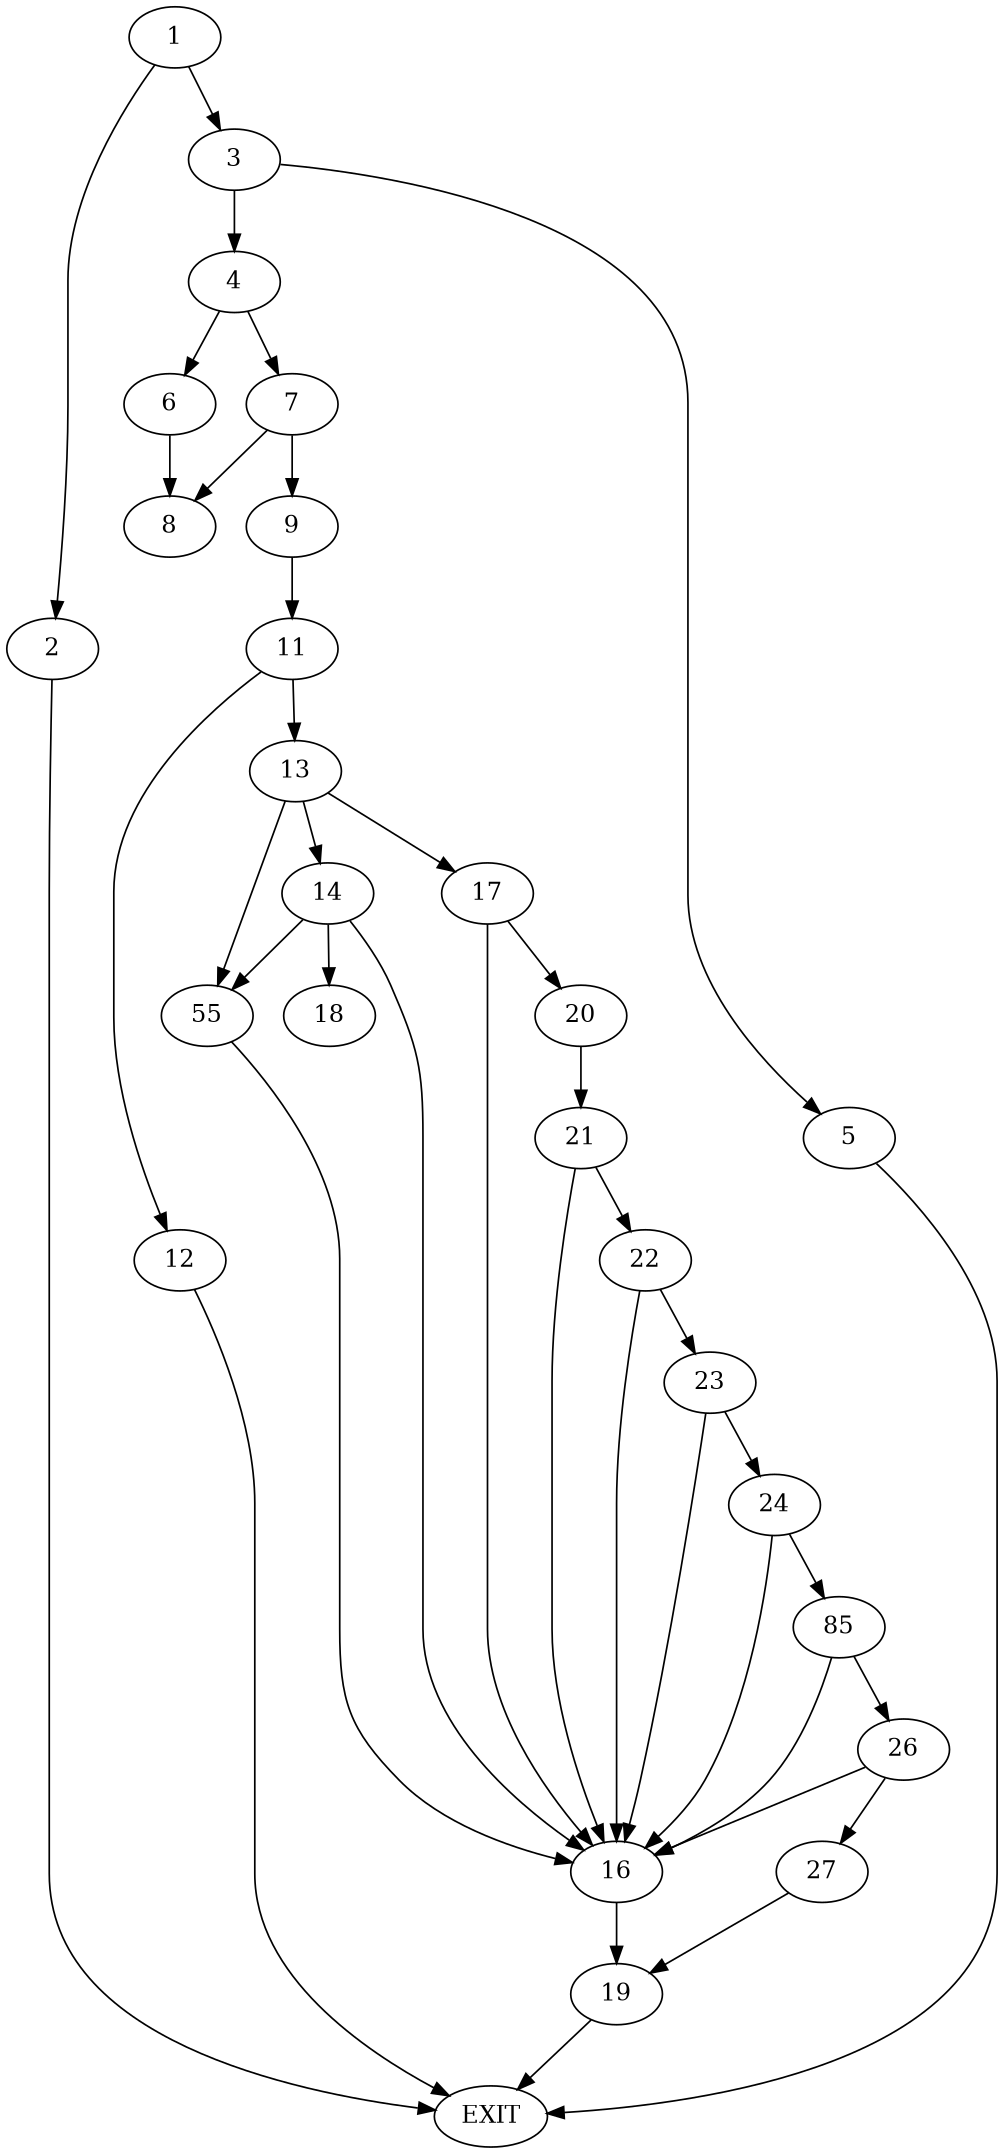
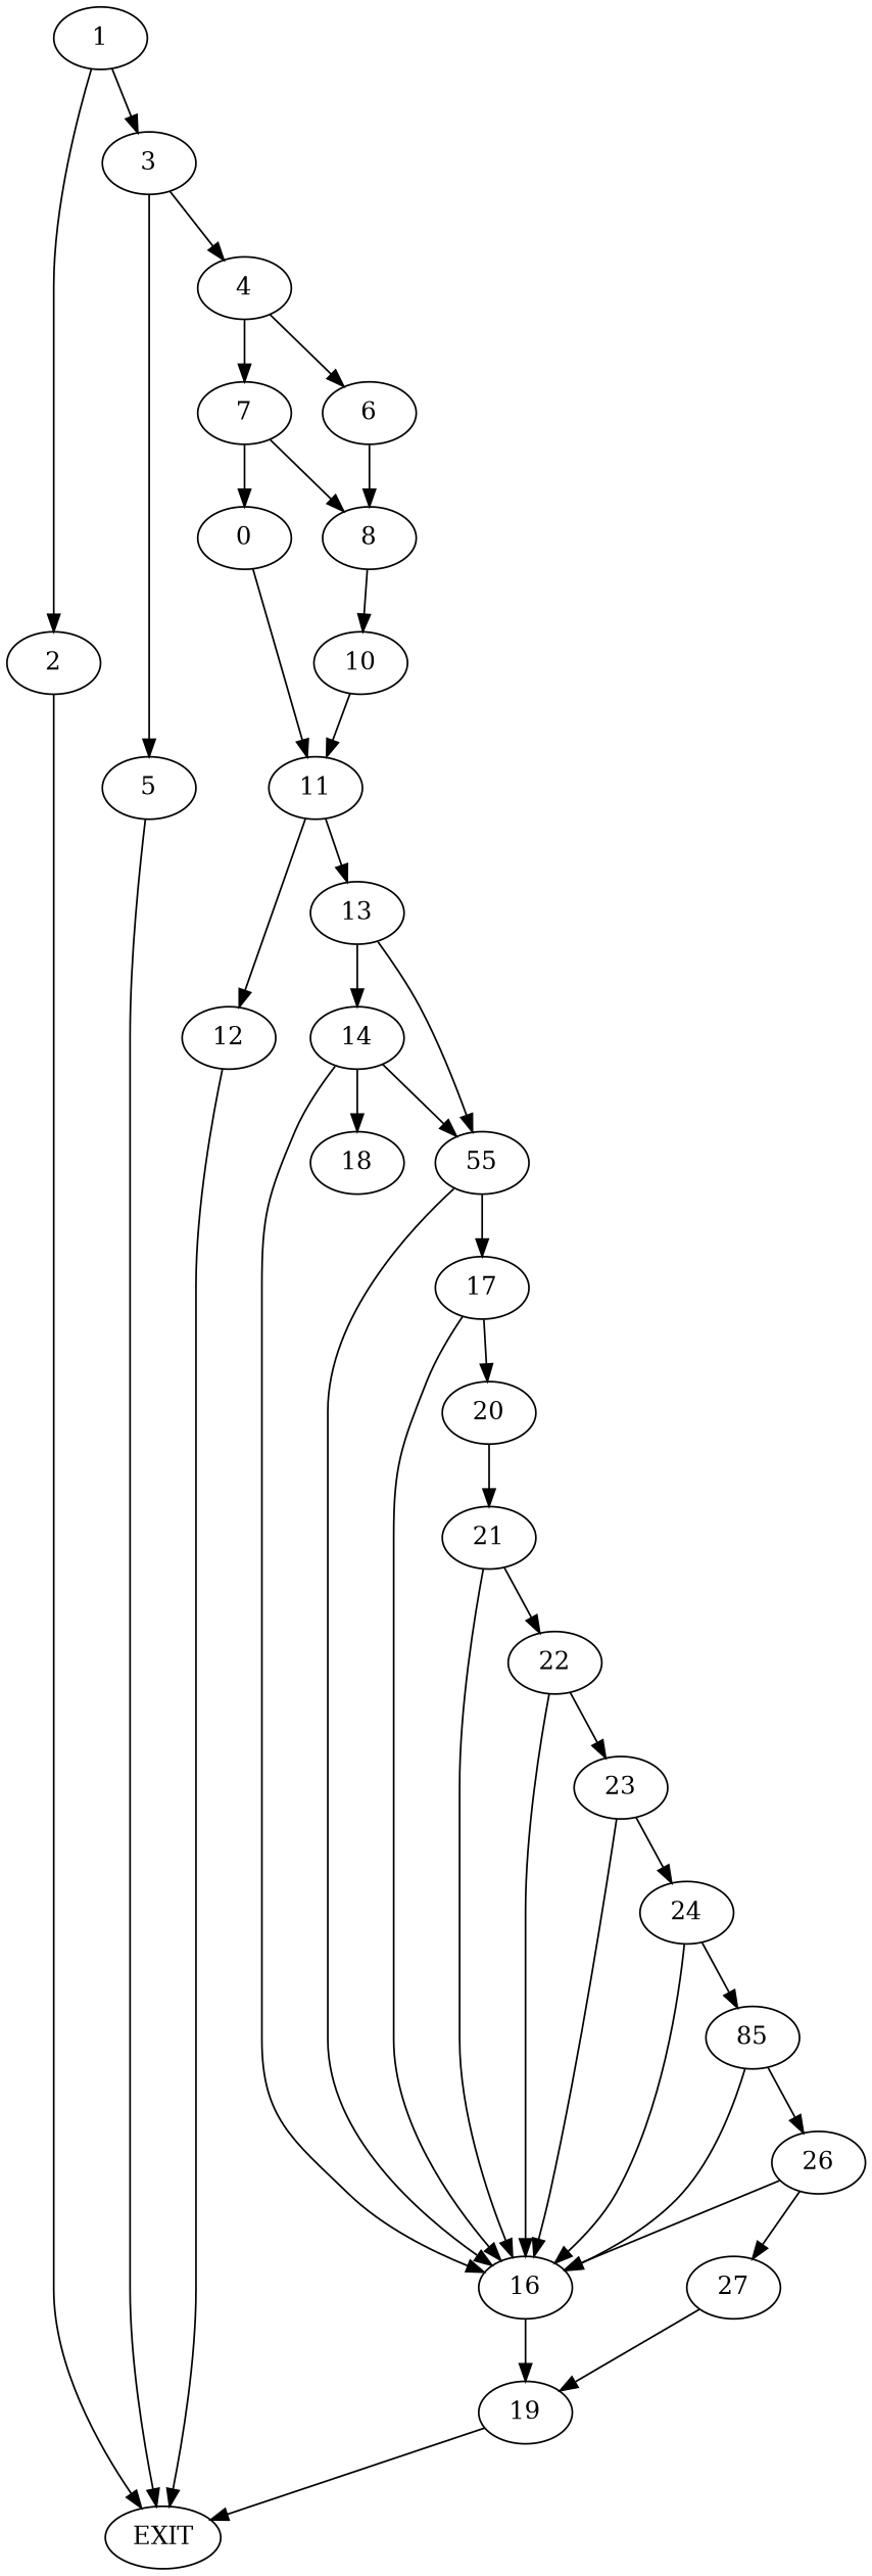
  digraph {
    1
    2
    3
    n4 [label=EXIT]
    4
    5
    6
    7
    8
-   9
+   9 [label=0]
+   10
    11
    12
    13
    14
    n16 [label=55]
    18
    16
    17
    19
    20
    21
    22
    23
    24
    n26 [label=85]
    26
    27
    1 -> 2
    1 -> 3
    2 -> n4
    3 -> 4
    3 -> 5
    4 -> 6
    4 -> 7
    5 -> n4
    6 -> 8
    7 -> 8
    7 -> 9
+   8 -> 10
    9 -> 11
+   10 -> 11
    11 -> 12
    11 -> 13
    12 -> n4
    13 -> 14
    13 -> n16
    14 -> n16
    14 -> 18
    14 -> 16
    n16 -> 16
-   13 -> 17
+   n16 -> 17
    16 -> 19
    17 -> 16
    17 -> 20
    19 -> n4
    20 -> 21
    21 -> 16
    21 -> 22
    22 -> 16
    22 -> 23
    23 -> 16
    23 -> 24
    24 -> 16
    24 -> n26
    n26 -> 16
    n26 -> 26
    26 -> 16
    26 -> 27
    27 -> 19
  }
